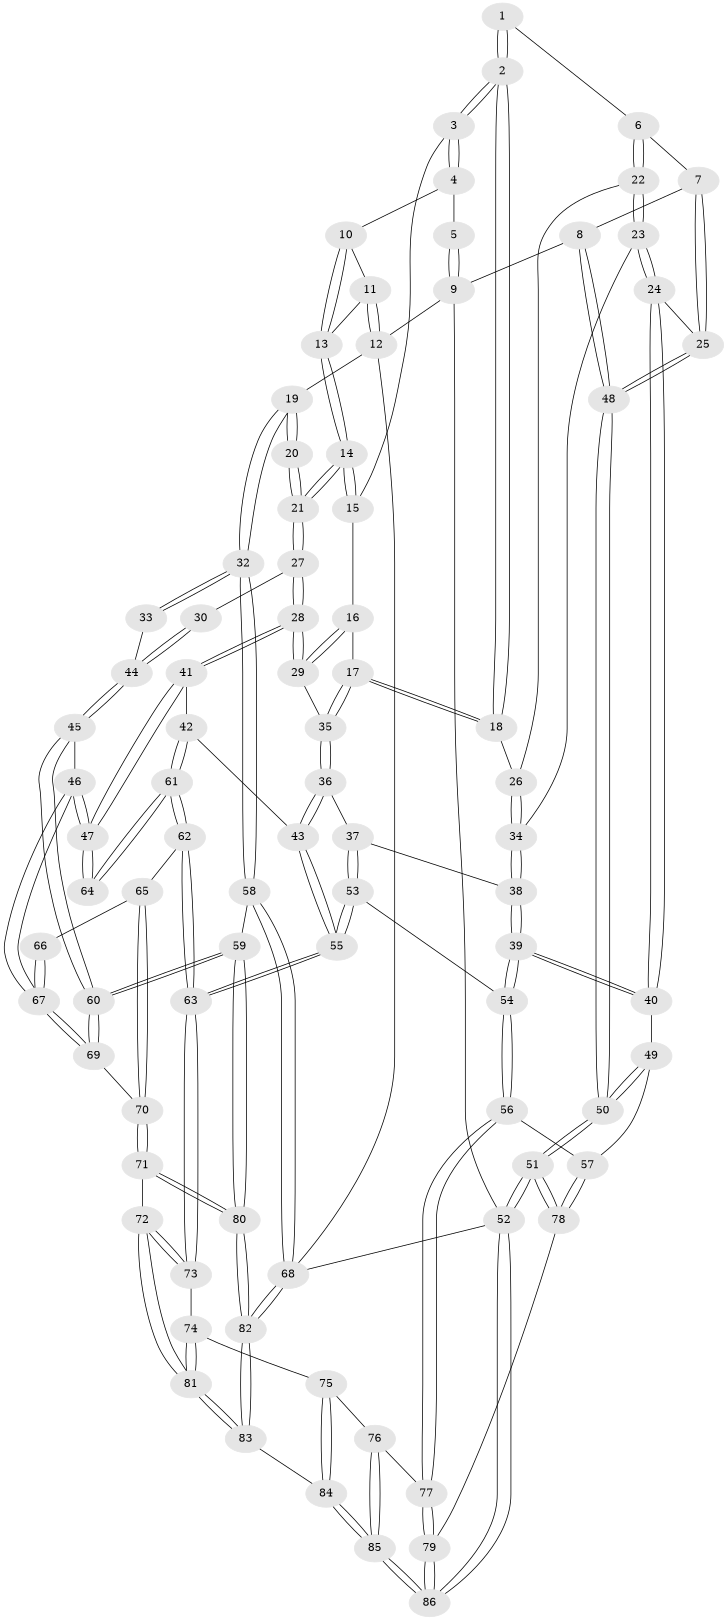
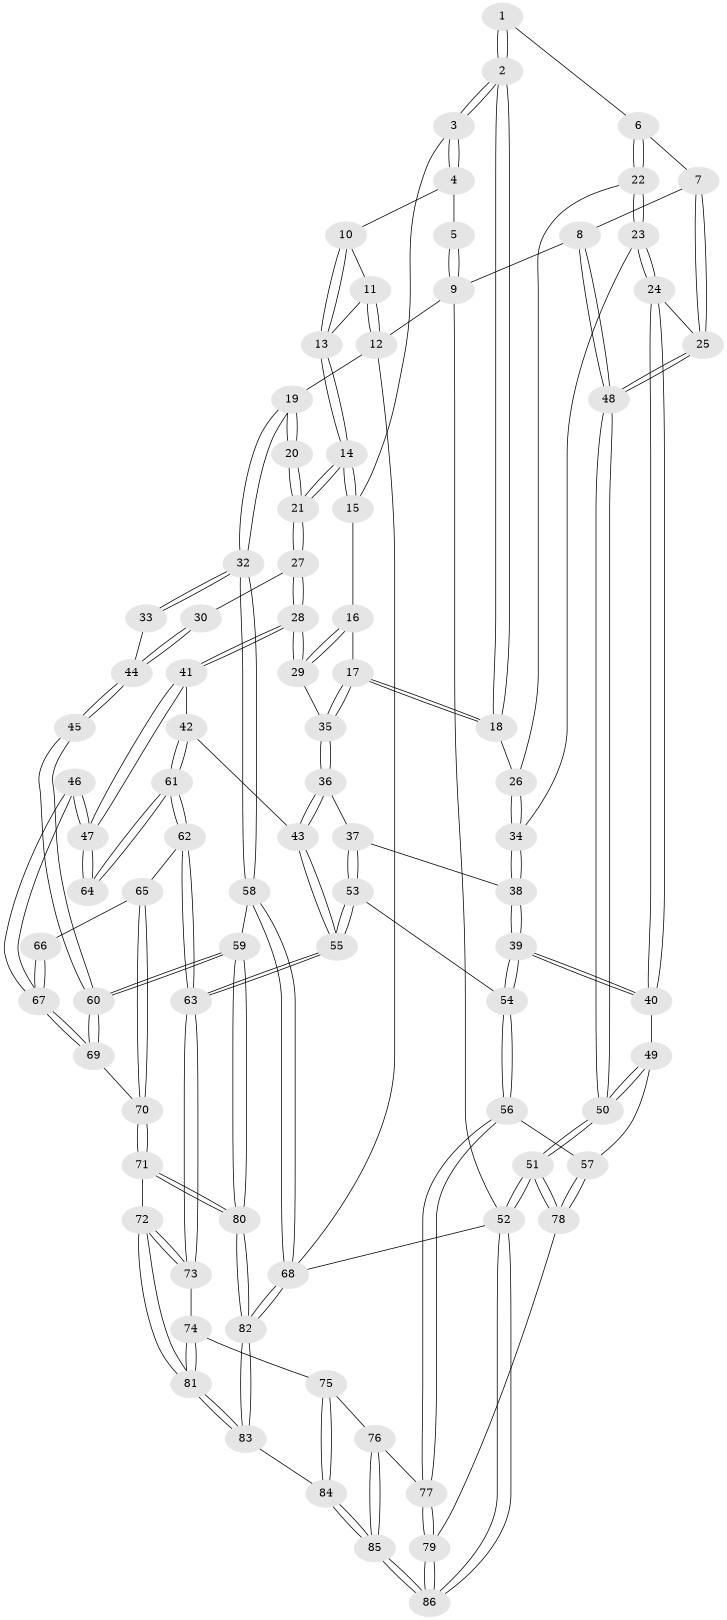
  graph {
    node [color=gray90 style=filled]
    1
    2
    6
    3
    18
    7
    22
    4
    15
    26
    5
    10
    16
    9
    11
    13
    12
    52
    8
    25
    23
    48
    50
    19
    68
    86
    14
    20
    32
    82
    21
    27
    17
    29
    35
    36
    34
    33
    58
    28
    30
    24
    40
    38
    49
    41
    44
    42
    47
    45
    59
    39
    37
    43
    53
    55
    54
    56
    57
    61
    64
    62
    63
    46
    60
    67
    69
    51
    78
    79
    77
    73
    80
    70
    65
    66
    74
    71
    83
    72
    81
    75
    76
    84
    85
    1 -- 2
    1 -- 2
    1 -- 6
    2 -- 3
    2 -- 3
    2 -- 18
    2 -- 18
    6 -- 7
    6 -- 22
    6 -- 22
    3 -- 4
    3 -- 4
    3 -- 15
    18 -- 26
    7 -- 8
    7 -- 25
    7 -- 25
    22 -- 26
    22 -- 23
    22 -- 23
    4 -- 5
    4 -- 10
    15 -- 16
    26 -- 34
    26 -- 34
    5 -- 9
    5 -- 9
    10 -- 11
    10 -- 13
    10 -- 13
    16 -- 17
    16 -- 29
    16 -- 29
    9 -- 12
    9 -- 52
    11 -- 13
    11 -- 12
    11 -- 12
    13 -- 14
    13 -- 14
    12 -- 19
    12 -- 68
    52 -- 68
    52 -- 86
    52 -- 86
    8 -- 9
    8 -- 48
    8 -- 48
    25 -- 48
    25 -- 48
    23 -- 34
    23 -- 24
    23 -- 24
    48 -- 50
    48 -- 50
    50 -- 51
    50 -- 51
    19 -- 20
    19 -- 20
    19 -- 32
    19 -- 32
    68 -- 82
    68 -- 82
    14 -- 15
    14 -- 15
    14 -- 21
    14 -- 21
    20 -- 21
    20 -- 21
    32 -- 33
    32 -- 33
    32 -- 58
    32 -- 58
    82 -- 83
    82 -- 83
    21 -- 27
    21 -- 27
    27 -- 28
    27 -- 28
    27 -- 30
    17 -- 18
    17 -- 18
    17 -- 35
    17 -- 35
    29 -- 35
    35 -- 36
    35 -- 36
    36 -- 37
    36 -- 43
    36 -- 43
    34 -- 38
    34 -- 38
    33 -- 44
    58 -- 68
    58 -- 68
    58 -- 59
    28 -- 29
    28 -- 29
    28 -- 41
    28 -- 41
    30 -- 44
    30 -- 44
    24 -- 25
    24 -- 40
    24 -- 40
    40 -- 49
    38 -- 39
    38 -- 39
    49 -- 50
    49 -- 50
    49 -- 57
    41 -- 42
    41 -- 47
    41 -- 47
    44 -- 45
    44 -- 45
    42 -- 43
    42 -- 61
    42 -- 61
    47 -- 64
    47 -- 64
-   45 -- 46
    45 -- 60
    45 -- 60
    59 -- 60
    59 -- 60
    59 -- 80
    59 -- 80
    39 -- 40
    39 -- 40
    39 -- 54
    39 -- 54
    37 -- 38
    37 -- 53
    37 -- 53
    43 -- 55
    43 -- 55
    53 -- 55
    53 -- 55
    53 -- 54
    55 -- 63
    55 -- 63
    54 -- 56
    54 -- 56
    56 -- 57
    56 -- 77
    56 -- 77
    57 -- 78
    57 -- 78
    61 -- 64
    61 -- 64
    61 -- 62
    61 -- 62
    62 -- 63
    62 -- 63
    62 -- 65
    63 -- 73
    63 -- 73
    46 -- 47
    46 -- 47
    46 -- 67
    46 -- 67
    60 -- 69
    60 -- 69
    67 -- 69
    67 -- 69
    69 -- 70
    51 -- 52
    51 -- 52
    51 -- 78
    51 -- 78
    78 -- 79
    79 -- 86
    79 -- 86
    77 -- 79
    77 -- 79
    73 -- 74
    80 -- 82
    80 -- 82
    70 -- 71
    70 -- 71
    65 -- 70
    65 -- 70
    65 -- 66
    66 -- 67
    66 -- 67
    74 -- 81
    74 -- 81
    74 -- 75
    71 -- 80
    71 -- 80
    71 -- 72
    83 -- 84
    72 -- 73
    72 -- 73
    72 -- 81
    72 -- 81
    81 -- 83
    81 -- 83
    75 -- 76
    75 -- 84
    75 -- 84
    76 -- 77
    76 -- 85
    76 -- 85
    84 -- 85
    84 -- 85
    85 -- 86
    85 -- 86
  }
